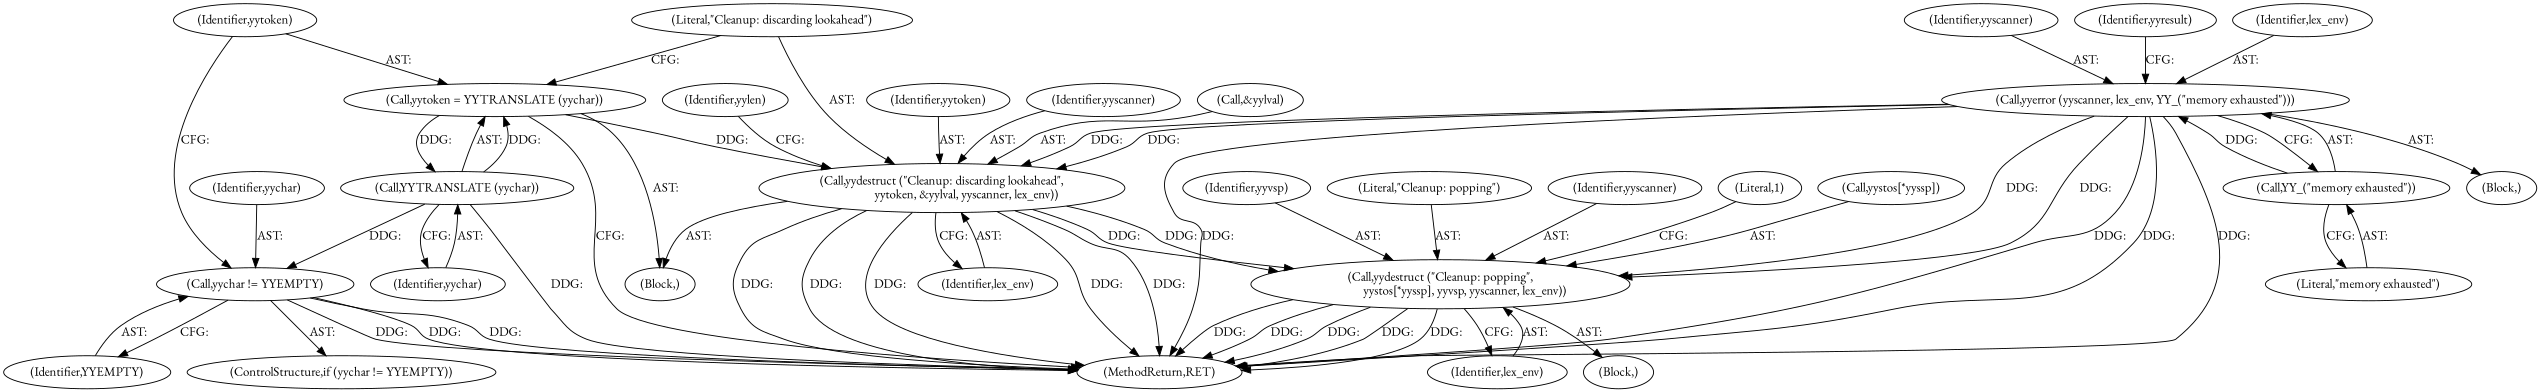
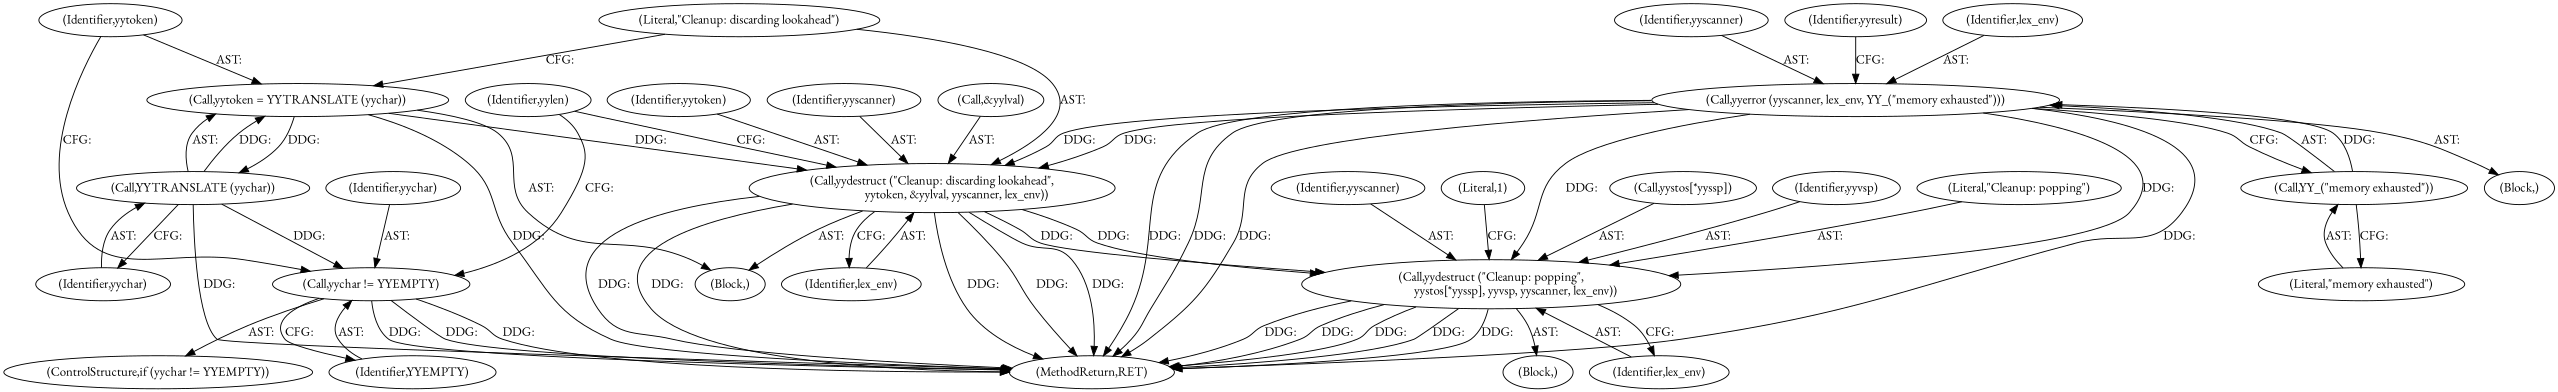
  digraph {
    fontname="EB Garamond"
    node [fontname="EB Garamond"]
    edge [fontname="EB Garamond"]
    n1 [label="(Call,yydestruct (\"Cleanup: discarding lookahead\",\n                  yytoken, &yylval, yyscanner, lex_env))"]
    n2 [label="(Call,yydestruct (\"Cleanup: popping\",\n                  yystos[*yyssp], yyvsp, yyscanner, lex_env))"]
    n3 [label="(Block,)"]
    n4 [label="(MethodReturn,RET)"]
    n5 [label="(Identifier,lex_env)"]
    n6 [label="(Identifier,lex_env)"]
    n7 [label="(Block,)"]
    n8 [label="(Call,yytoken = YYTRANSLATE (yychar))"]
    n9 [label="(Call,YYTRANSLATE (yychar))"]
    n10 [label="(Identifier,yychar)"]
    n11 [label="(Call,yychar != YYEMPTY)"]
    n12 [label="(ControlStructure,if (yychar != YYEMPTY))"]
    n13 [label="(Identifier,YYEMPTY)"]
    n14 [label="(Call,yyerror (yyscanner, lex_env, YY_(\"memory exhausted\")))"]
    n15 [label="(Call,YY_(\"memory exhausted\"))"]
    n16 [label="(Block,)"]
    n17 [label="(Literal,\"memory exhausted\")"]
    n18 [label="(Identifier,yyscanner)"]
    n19 [label="(Identifier,lex_env)"]
    n20 [label="(Identifier,yychar)"]
    n21 [label="(Literal,1)"]
    n22 [label="(Call,yystos[*yyssp])"]
    n23 [label="(Identifier,yytoken)"]
    n24 [label="(Literal,\"Cleanup: discarding lookahead\")"]
    n25 [label="(Identifier,yyscanner)"]
    n26 [label="(Identifier,yyscanner)"]
    n27 [label="(Identifier,yyresult)"]
    n28 [label="(Call,&yylval)"]
    n29 [label="(Identifier,yyvsp)"]
    n30 [label="(Identifier,yylen)"]
    n31 [label="(Literal,\"Cleanup: popping\")"]
    n32 [label="(Identifier,yytoken)"]
    n1 -> n2 [label="DDG: "]
    n1 -> n2 [label="DDG: "]
    n1 -> n3 [label="AST: "]
    n1 -> n4 [label="DDG: "]
    n1 -> n4 [label="DDG: "]
    n1 -> n4 [label="DDG: "]
    n1 -> n4 [label="DDG: "]
    n1 -> n4 [label="DDG: "]
    n1 -> n5 [label="CFG: "]
    n2 -> n4 [label="DDG: "]
    n2 -> n4 [label="DDG: "]
    n2 -> n4 [label="DDG: "]
    n2 -> n4 [label="DDG: "]
    n2 -> n4 [label="DDG: "]
    n2 -> n6 [label="CFG: "]
    n2 -> n7 [label="AST: "]
    n5 -> n1 [label="AST: "]
    n6 -> n2 [label="AST: "]
    n8 -> n1 [label="DDG: "]
    n8 -> n3 [label="AST: "]
-   n8 -> n4 [label="CFG: "]
+   n8 -> n4 [label="DDG: "]
    n8 -> n9 [label="DDG: "]
    n9 -> n4 [label="DDG: "]
    n9 -> n8 [label="AST: "]
    n9 -> n8 [label="DDG: "]
    n9 -> n10 [label="CFG: "]
    n9 -> n11 [label="DDG: "]
    n10 -> n9 [label="AST: "]
    n11 -> n4 [label="DDG: "]
    n11 -> n4 [label="DDG: "]
    n11 -> n4 [label="DDG: "]
    n11 -> n12 [label="AST: "]
    n11 -> n13 [label="CFG: "]
    n13 -> n11 [label="AST: "]
    n14 -> n1 [label="DDG: "]
    n14 -> n1 [label="DDG: "]
    n14 -> n2 [label="DDG: "]
    n14 -> n2 [label="DDG: "]
    n14 -> n4 [label="DDG: "]
    n14 -> n4 [label="DDG: "]
    n14 -> n4 [label="DDG: "]
    n14 -> n4 [label="DDG: "]
    n14 -> n15 [label="CFG: "]
    n14 -> n16 [label="AST: "]
    n15 -> n14 [label="AST: "]
    n15 -> n14 [label="DDG: "]
    n15 -> n17 [label="CFG: "]
    n17 -> n15 [label="AST: "]
    n18 -> n2 [label="AST: "]
    n19 -> n14 [label="AST: "]
    n20 -> n11 [label="AST: "]
    n21 -> n2 [label="CFG: "]
    n22 -> n2 [label="AST: "]
    n23 -> n1 [label="AST: "]
    n24 -> n1 [label="AST: "]
    n24 -> n8 [label="CFG: "]
    n25 -> n14 [label="AST: "]
    n26 -> n1 [label="AST: "]
    n27 -> n14 [label="CFG: "]
    n28 -> n1 [label="AST: "]
    n29 -> n2 [label="AST: "]
    n30 -> n1 [label="CFG: "]
+   n30 -> n11 [label="CFG: "]
    n31 -> n2 [label="AST: "]
    n32 -> n8 [label="AST: "]
    n32 -> n11 [label="CFG: "]
  }
